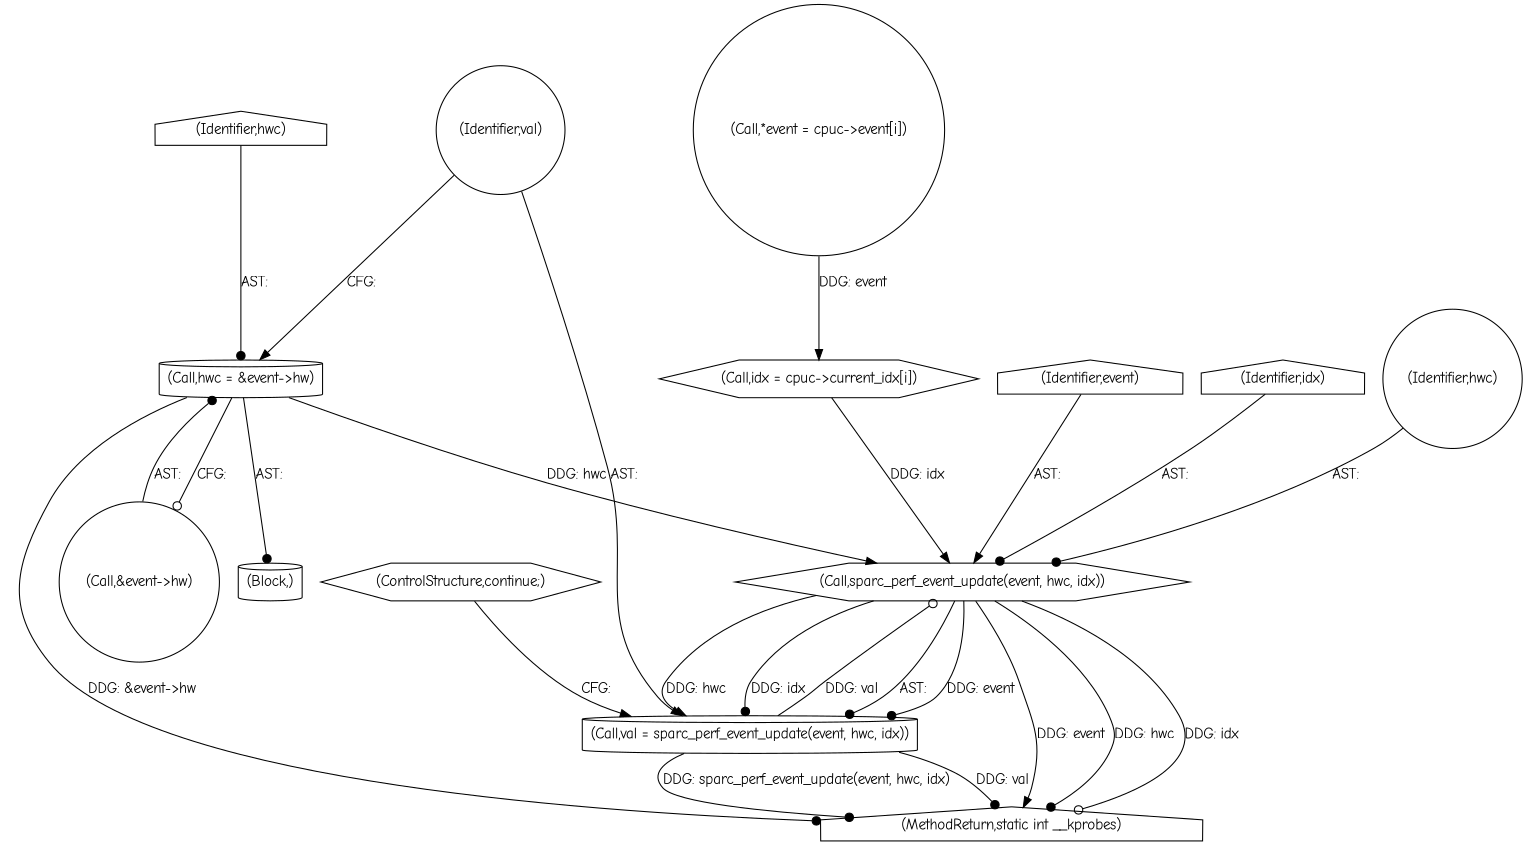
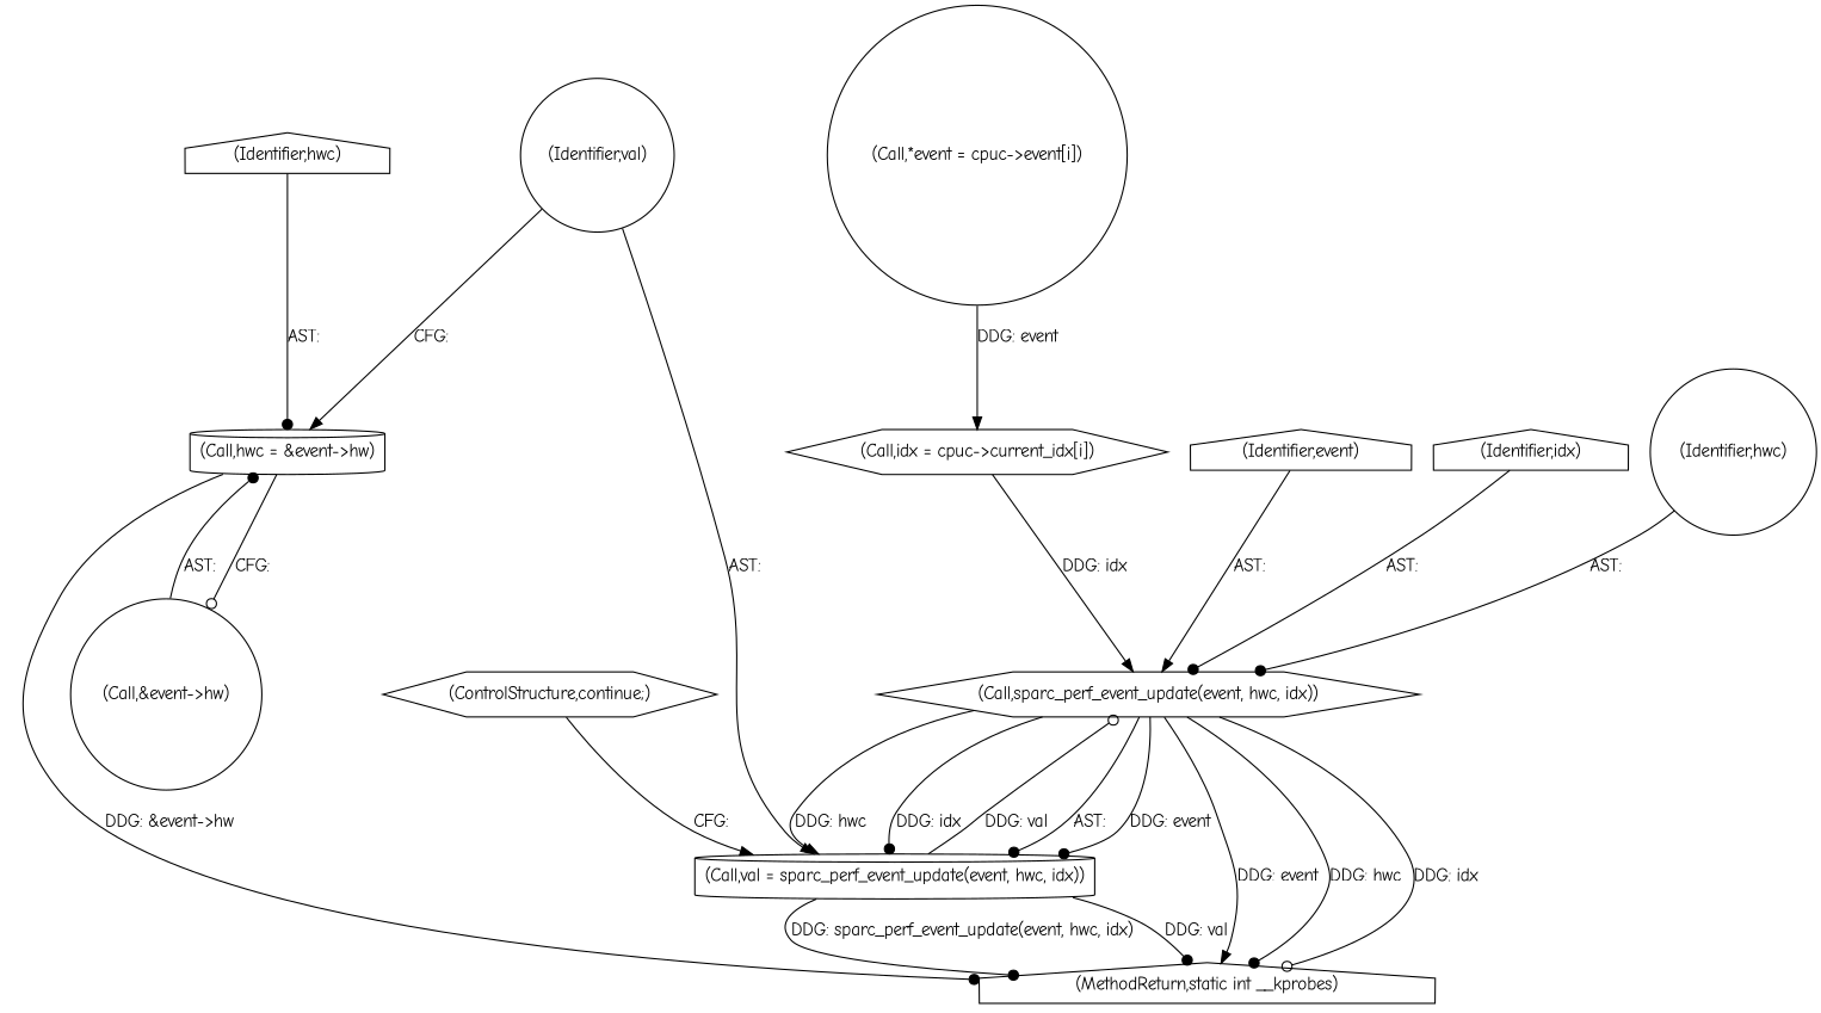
  digraph {
    fontname="Comic Neue"
    node [fontname="Comic Neue" shape=house]
    edge [arrowhead=dot fontname="Comic Neue"]
    n1 [label="(Call,hwc = &event->hw)" shape=cylinder]
    n2 [label="(Call,sparc_perf_event_update(event, hwc, idx))" shape=hexagon]
-   n3 [label="(Block,)" shape=cylinder]
    n4 [label="(MethodReturn,static int __kprobes)"]
    n5 [label="(Call,&event->hw)" shape=circle]
    n6 [label="(Call,val = sparc_perf_event_update(event, hwc, idx))" shape=cylinder]
    n7 [label="(Identifier,idx)"]
    n8 [label="(Identifier,event)"]
    n9 [label="(Identifier,hwc)"]
    n10 [label="(Call,idx = cpuc->current_idx[i])" shape=hexagon]
    n11 [label="(Call,*event = cpuc->event[i])" shape=circle]
    n12 [label="(Identifier,val)" shape=circle]
    n13 [label="(ControlStructure,continue;)" shape=hexagon]
    n14 [label="(Identifier,hwc)" shape=circle]
-   n1 -> n2 [arrowhead=normal label="DDG: hwc"]
-   n1 -> n3 [label="AST: "]
    n1 -> n4 [label="DDG: &event->hw"]
    n1 -> n5 [arrowhead=odot label="CFG: "]
    n2 -> n4 [arrowhead=normal label="DDG: event"]
    n2 -> n4 [label="DDG: hwc"]
    n2 -> n4 [arrowhead=odot label="DDG: idx"]
    n2 -> n6 [label="AST: "]
    n2 -> n6 [label="DDG: event"]
    n2 -> n6 [arrowhead=normal label="DDG: hwc"]
    n2 -> n6 [label="DDG: idx"]
    n5 -> n1 [label="AST: "]
    n6 -> n2 [arrowhead=odot label="DDG: val"]
    n6 -> n4 [label="DDG: val"]
    n6 -> n4 [label="DDG: sparc_perf_event_update(event, hwc, idx)"]
    n7 -> n2 [label="AST: "]
    n8 -> n2 [arrowhead=normal label="AST: "]
    n9 -> n1 [label="AST: "]
    n10 -> n2 [arrowhead=normal label="DDG: idx"]
    n11 -> n10 [arrowhead=normal label="DDG: event"]
    n12 -> n1 [arrowhead=normal label="CFG: "]
    n12 -> n6 [arrowhead=normal label="AST: "]
    n13 -> n6 [arrowhead=normal label="CFG: "]
    n14 -> n2 [label="AST: "]
  }
